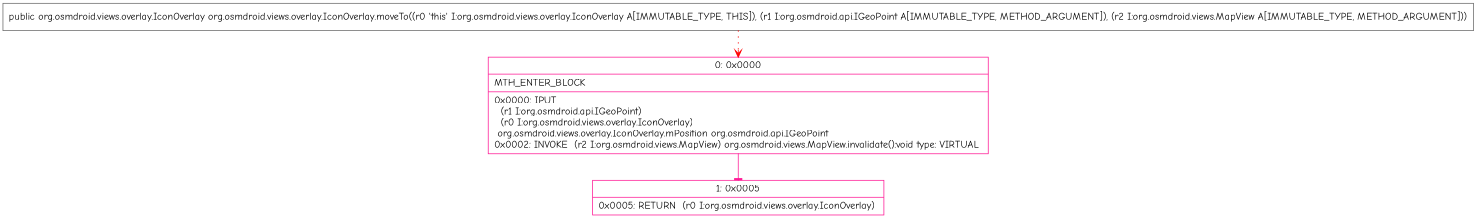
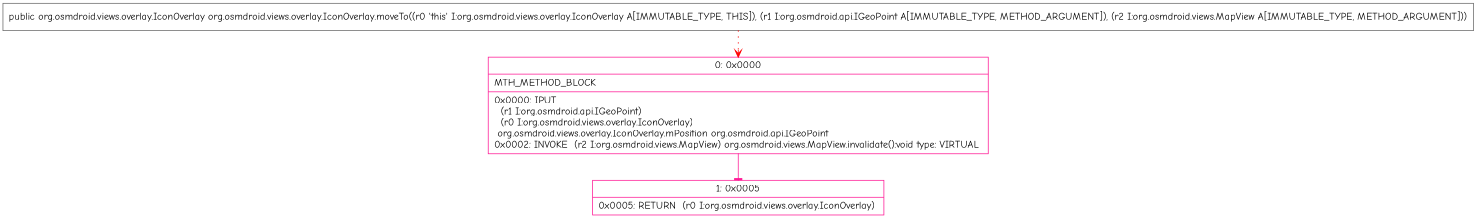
  digraph {
    fontname="Comic Neue"
    node [shape=record color=deeppink fontname="Comic Neue"]
    edge [fontname="Comic Neue"]
-   n1 [label="{0\:\ 0x0000|MTH_ENTER_BLOCK\l|0x0000: IPUT  \l  (r1 I:org.osmdroid.api.IGeoPoint)\l  (r0 I:org.osmdroid.views.overlay.IconOverlay)\l org.osmdroid.views.overlay.IconOverlay.mPosition org.osmdroid.api.IGeoPoint \l0x0002: INVOKE  (r2 I:org.osmdroid.views.MapView) org.osmdroid.views.MapView.invalidate():void type: VIRTUAL \l}"]
+   n1 [label="{0\:\ 0x0000|MTH_METHOD_BLOCK\l|0x0000: IPUT  \l  (r1 I:org.osmdroid.api.IGeoPoint)\l  (r0 I:org.osmdroid.views.overlay.IconOverlay)\l org.osmdroid.views.overlay.IconOverlay.mPosition org.osmdroid.api.IGeoPoint \l0x0002: INVOKE  (r2 I:org.osmdroid.views.MapView) org.osmdroid.views.MapView.invalidate():void type: VIRTUAL \l}"]
    n2 [label="{1\:\ 0x0005|0x0005: RETURN  (r0 I:org.osmdroid.views.overlay.IconOverlay) \l}"]
    n3 [label="{public org.osmdroid.views.overlay.IconOverlay org.osmdroid.views.overlay.IconOverlay.moveTo((r0 'this' I:org.osmdroid.views.overlay.IconOverlay A[IMMUTABLE_TYPE, THIS]), (r1 I:org.osmdroid.api.IGeoPoint A[IMMUTABLE_TYPE, METHOD_ARGUMENT]), (r2 I:org.osmdroid.views.MapView A[IMMUTABLE_TYPE, METHOD_ARGUMENT])) }" color=gray40]
    n1 -> n2 [color=deeppink style=solid arrowhead=tee]
    n3 -> n1 [color=red style=dotted arrowhead=vee]
  }
